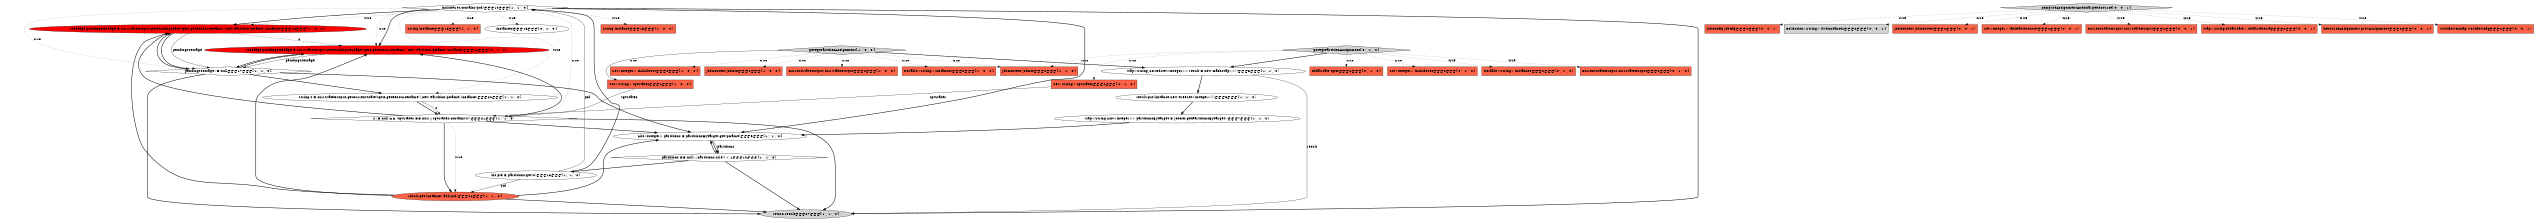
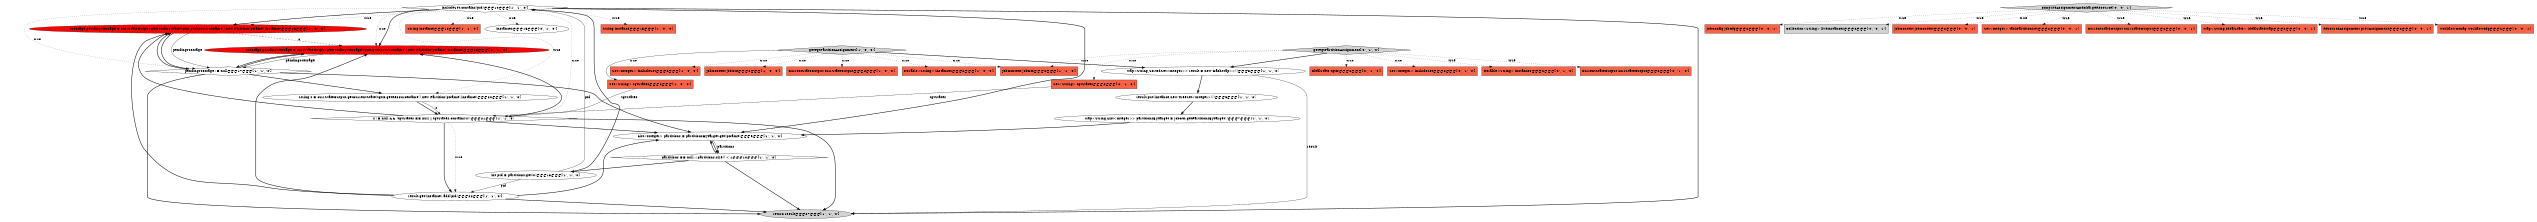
  digraph {
    node [fillcolor=tomato shape=box style=filled]
    edge [style=bold]
    n1 [fillcolor=white label="includeSet.contains(pId)@@@14@@@['1', '1', '0']" shape=diamond]
    n2 [fillcolor=red label="Message pendingMessage = currStateOutput.getPendingState(tgtIs.getResourceName(),new Partition(pName),instance)@@@16@@@['1', '0', '0']" shape=ellipse]
    n3 [fillcolor=red label="Message pendingMessage = currStateOutput.getPendingMessage(tgtIs.getResourceName(),new Partition(pName),instance)@@@16@@@['0', '1', '0']" shape=ellipse]
    n4 [fillcolor=white label="s != null && (tgtStates == null || tgtStates.contains(s))@@@21@@@['1', '1', '0']" shape=diamond]
    n5 [fillcolor=white label="String s = currStateOutput.getCurrentState(tgtIs.getResourceName(),new Partition(pName),instance)@@@20@@@['1', '1', '0']" shape=ellipse]
    n6 [label="String instance@@@15@@@['1', '1', '0']"]
    n7 [fillcolor=white label="instances@@@15@@@['0', '1', '0']" shape=ellipse]
    n8 [fillcolor=lightgray label="return result@@@27@@@['1', '1', '0']" shape=ellipse]
    n9 [fillcolor=white label="List<Integer> partitions = partitionsByTarget.get(pName)@@@9@@@['1', '1', '0']" shape=ellipse]
    n10 [fillcolor=white label="pendingMessage != null@@@17@@@['1', '1', '0']" shape=diamond]
    n11 [label="String instance@@@15@@@['1', '0', '0']"]
-   n12 [label="result.get(instance).add(pId)@@@22@@@['1', '1', '0']" shape=ellipse]
+   n12 [fillcolor=white label="result.get(instance).add(pId)@@@22@@@['1', '1', '0']" shape=ellipse]
    n13 [fillcolor=white label="partitions == null || partitions.size() < 1@@@10@@@['1', '1', '0']" shape=diamond]
    n14 [label="Set<String> tgtStates@@@2@@@['1', '0', '0']"]
    n15 [label="IdealState tgtIs@@@2@@@['0', '1', '0']"]
    n16 [label="Iterable<String> instances@@@2@@@['1', '0', '0']"]
    n17 [label="Set<Integer> includeSet@@@2@@@['0', '1', '0']"]
    n18 [label="Set<Integer> includeSet@@@2@@@['1', '0', '0']"]
    n19 [fillcolor=lightgray label="computeAssignmentAndChargeResource['0', '0', '1']" shape=diamond]
    n20 [label="JobConfig jobCfg@@@2@@@['0', '0', '1']"]
    n21 [fillcolor=lightgray label="Collection<String> liveInstances@@@2@@@['0', '0', '1']"]
    n22 [label="JobContext jobContext@@@2@@@['0', '0', '1']"]
    n23 [label="Set<Integer> taskPartitionSet@@@2@@@['0', '0', '1']"]
    n24 [label="CurrentStateOutput currStateOutput@@@2@@@['0', '0', '1']"]
    n25 [label="Map<String,IdealState> idealStateMap@@@2@@@['0', '0', '1']"]
    n26 [label="ResourceAssignment prevAssignment@@@2@@@['0', '0', '1']"]
    n27 [label="WorkflowConfig workflowCfg@@@2@@@['0', '0', '1']"]
    n28 [fillcolor=lightgray label="getTgtPartitionAssignment['1', '0', '0']" shape=diamond]
    n29 [label="JobContext jobCtx@@@2@@@['1', '1', '0']"]
    n30 [fillcolor=white label="Map<String,SortedSet<Integer>> result = new HashMap<>()@@@3@@@['1', '1', '0']" shape=ellipse]
    n31 [label="JobContext jobCtx@@@2@@@['1', '0', '0']"]
    n32 [label="CurrentStateOutput currStateOutput@@@2@@@['1', '0', '0']"]
    n33 [fillcolor=white label="result.put(instance,new TreeSet<Integer>())@@@5@@@['1', '1', '0']" shape=ellipse]
    n34 [fillcolor=white label="int pId = partitions.get(0)@@@13@@@['1', '1', '0']" shape=ellipse]
    n35 [fillcolor=white label="Map<String,List<Integer>> partitionsByTarget = jobCtx.getPartitionsByTarget()@@@7@@@['1', '1', '0']" shape=ellipse]
    n36 [label="Iterable<String> instances@@@2@@@['0', '1', '0']"]
    n37 [label="CurrentStateOutput currStateOutput@@@2@@@['0', '1', '0']"]
    n38 [label="Set<String> tgtStates@@@2@@@['0', '1', '0']"]
    n39 [fillcolor=lightgray label="getTgtPartitionAssignment['0', '1', '0']" shape=diamond]
    n1 -> n2
    n1 -> n2 [label=true style=dotted]
    n1 -> n3 [label=true style=dotted]
    n1 -> n3
    n1 -> n4 [label=true style=dotted]
    n1 -> n5 [label=true style=dotted]
    n1 -> n6 [label=true style=dotted]
    n1 -> n7 [label=true style=dotted]
    n1 -> n8
    n1 -> n9
    n1 -> n10 [label=true style=dotted]
    n1 -> n11 [label=true style=dotted]
    n2 -> n3 [label=0 style=dashed]
    n2 -> n10
    n2 -> n10 [label=pendingMessage style=solid]
    n3 -> n10
    n3 -> n10 [label=pendingMessage style=solid]
    n4 -> n2
    n4 -> n3
    n4 -> n8
    n4 -> n9
    n4 -> n12
    n4 -> n12 [label=true style=dotted]
    n5 -> n4
    n5 -> n4 [label=s style=solid]
    n9 -> n13
    n9 -> n13 [label=partitions style=solid]
    n10 -> n2
    n10 -> n3
    n10 -> n5
    n10 -> n8
    n10 -> n9
    n12 -> n2
    n12 -> n3
    n12 -> n8
    n12 -> n9
    n13 -> n8
    n13 -> n9
    n13 -> n34
    n14 -> n4 [label=tgtStates style=solid]
    n19 -> n20 [label=true style=dotted]
    n19 -> n21 [label=true style=dotted]
    n19 -> n22 [label=true style=dotted]
    n19 -> n23 [label=true style=dotted]
    n19 -> n24 [label=true style=dotted]
    n19 -> n25 [label=true style=dotted]
    n19 -> n26 [label=true style=dotted]
    n19 -> n27 [label=true style=dotted]
    n28 -> n14 [label=true style=solid]
    n28 -> n16 [label=true style=dotted]
    n28 -> n18 [label=true style=dotted]
    n28 -> n29 [label=true style=dotted]
    n28 -> n30
    n28 -> n31 [label=true style=dotted]
    n28 -> n32 [label=true style=dotted]
    n30 -> n8 [label=result style=solid]
    n30 -> n33
    n33 -> n35
    n34 -> n1
    n34 -> n1 [label=pId style=solid]
    n34 -> n12 [label=pId style=solid]
    n35 -> n9
    n38 -> n4 [label=tgtStates style=solid]
    n39 -> n15 [label=true style=dotted]
    n39 -> n17 [label=true style=dotted]
    n39 -> n29 [label=true style=dotted]
    n39 -> n30
    n39 -> n36 [label=true style=dotted]
    n39 -> n37 [label=true style=dotted]
    n39 -> n38 [label=true style=dotted]
  }
